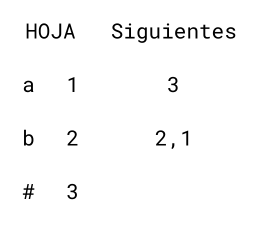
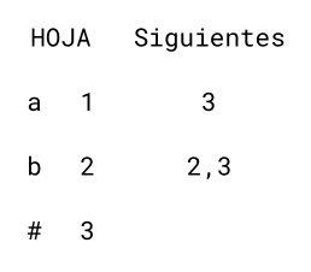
  digraph {
    forcelabels=true
    rankdir=LR
    fontname="Roboto Mono"
-   n1 [label=<<table border = '0' cellboder = '1' cellspacing='0' cellpadding='10'> <tr> <td COLSPAN='2'>HOJA</td> <td>Siguientes</td> </tr> <tr> <td>a</td> <td>1</td> <td>3</td> </tr> <tr> <td>b</td> <td>2</td> <td>2,1</td> </tr> <tr> <td>#</td> <td>3</td> <td></td> </tr> </table>> shape=plain fontname="Roboto Mono"]
+   n1 [label=<<table border = '0' cellboder = '1' cellspacing='0' cellpadding='10'> <tr> <td COLSPAN='2'>HOJA</td> <td>Siguientes</td> </tr> <tr> <td>a</td> <td>1</td> <td>3</td> </tr> <tr> <td>b</td> <td>2</td> <td>2,3</td> </tr> <tr> <td>#</td> <td>3</td> <td></td> </tr> </table>> shape=plain fontname="Roboto Mono"]
  }
